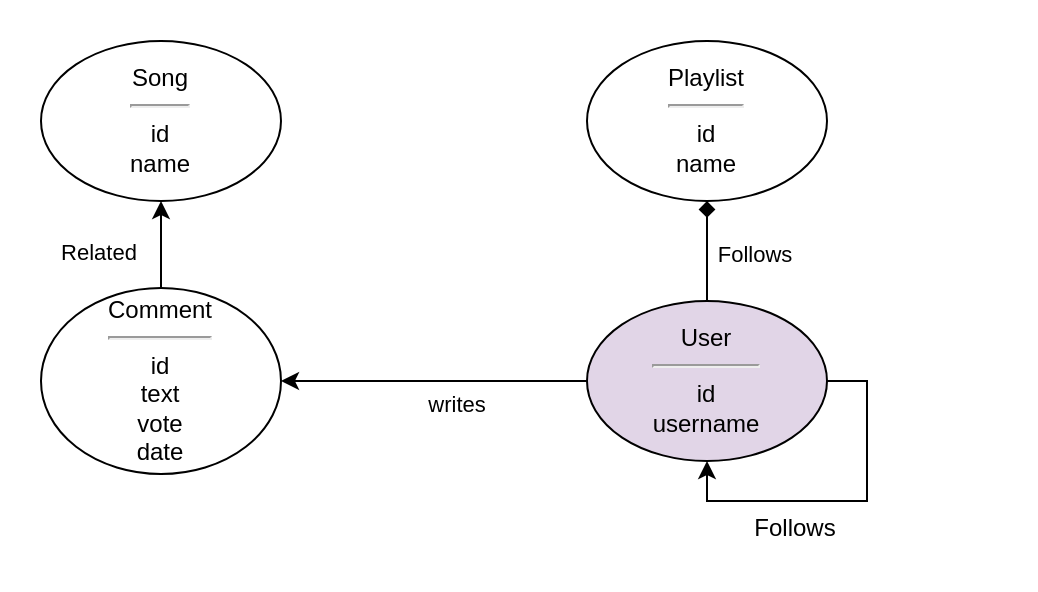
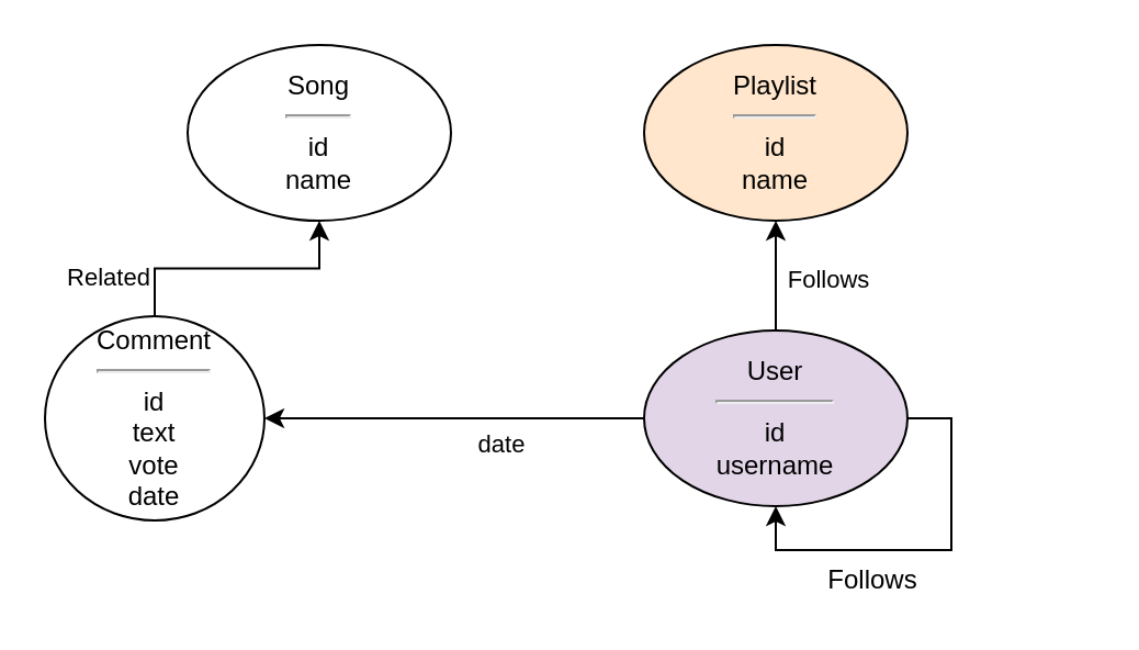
  <mxCell id="0" />
  <mxCell id="1" parent="0" />
- <mxCell id="2" value="Playlist&lt;br&gt;&lt;hr&gt;id&lt;br&gt;name" style="ellipse;whiteSpace=wrap;html=1;" parent="1" vertex="1"><mxGeometry x="293" y="20" width="120" height="80" as="geometry" /></mxCell>
+ <mxCell id="2" value="Playlist&lt;br&gt;&lt;hr&gt;id&lt;br&gt;name" style="ellipse;whiteSpace=wrap;html=1;fillColor=#ffe6cc;" parent="1" vertex="1"><mxGeometry x="293" y="20" width="120" height="80" as="geometry" /></mxCell>
  <mxCell id="3" style="edgeStyle=orthogonalEdgeStyle;rounded=0;orthogonalLoop=1;jettySize=auto;html=1;exitX=1;exitY=0.5;exitDx=0;exitDy=0;entryX=0.5;entryY=1;entryDx=0;entryDy=0;" parent="1" source="5" target="5" edge="1"><mxGeometry relative="1" as="geometry"><mxPoint x="266" y="370" as="targetPoint" /></mxGeometry></mxCell>
  <mxCell id="4" style="edgeStyle=orthogonalEdgeStyle;rounded=0;orthogonalLoop=1;jettySize=auto;html=1;exitX=0;exitY=0.5;exitDx=0;exitDy=0;" parent="1" source="5" target="9" edge="1"><mxGeometry relative="1" as="geometry" /></mxCell>
  <mxCell id="5" value="User&lt;br&gt;&lt;hr&gt;id&lt;br&gt;username" style="ellipse;whiteSpace=wrap;html=1;fillColor=#e1d5e7;" parent="1" vertex="1"><mxGeometry x="293" y="150" width="120" height="80" as="geometry" /></mxCell>
- <mxCell id="6" value="Song&lt;br&gt;&lt;hr&gt;id&lt;br&gt;name" style="ellipse;whiteSpace=wrap;html=1;" parent="1" vertex="1"><mxGeometry x="20" y="20" width="120" height="80" as="geometry" /></mxCell>
+ <mxCell id="6" value="Song&lt;br&gt;&lt;hr&gt;id&lt;br&gt;name" style="ellipse;whiteSpace=wrap;html=1;" parent="1" vertex="1"><mxGeometry x="85" y="20" width="120" height="80" as="geometry" /></mxCell>
  <mxCell id="7" value="Follows" style="text;html=1;align=center;verticalAlign=middle;resizable=0;points=[];autosize=1;strokeColor=none;fillColor=none;" parent="1" vertex="1"><mxGeometry x="367" y="254" width="60" height="20" as="geometry" /></mxCell>
  <mxCell id="8" value="Follows" style="edgeLabel;html=1;align=center;verticalAlign=middle;resizable=0;points=[];" parent="1" vertex="1" connectable="0"><mxGeometry x="496.996" y="119.001" as="geometry"><mxPoint x="-120" y="7" as="offset" /></mxGeometry></mxCell>
- <mxCell id="9" value="Comment&lt;br&gt;&lt;hr&gt;id&lt;br&gt;text&lt;br&gt;vote&lt;br&gt;date" style="ellipse;whiteSpace=wrap;html=1;" parent="1" vertex="1"><mxGeometry x="20" y="143.5" width="120" height="93" as="geometry" /></mxCell>
+ <mxCell id="9" value="Comment&lt;br&gt;&lt;hr&gt;id&lt;br&gt;text&lt;br&gt;vote&lt;br&gt;date" style="ellipse;whiteSpace=wrap;html=1;" parent="1" vertex="1"><mxGeometry x="20" y="143.5" width="100" height="93" as="geometry" /></mxCell>
  <mxCell id="10" value="Related" style="edgeLabel;html=1;align=center;verticalAlign=middle;resizable=0;points=[];" parent="1" vertex="1" connectable="0"><mxGeometry x="48" y="125" as="geometry" /></mxCell>
- <mxCell id="11" value="writes" style="edgeLabel;html=1;align=center;verticalAlign=middle;resizable=0;points=[];" parent="1" vertex="1" connectable="0"><mxGeometry x="227" y="201" as="geometry" /></mxCell>
+ <mxCell id="11" value="date" style="edgeLabel;html=1;align=center;verticalAlign=middle;resizable=0;points=[];" parent="1" vertex="1" connectable="0"><mxGeometry x="227" y="201" as="geometry" /></mxCell>
  <mxCell id="12" style="edgeStyle=orthogonalEdgeStyle;rounded=0;orthogonalLoop=1;jettySize=auto;html=1;exitX=0.5;exitY=0;exitDx=0;exitDy=0;entryX=0.5;entryY=1;entryDx=0;entryDy=0;" parent="1" source="9" target="6" edge="1"><mxGeometry relative="1" as="geometry"><mxPoint x="120" y="380" as="sourcePoint" /><mxPoint x="-30" y="240" as="targetPoint" /></mxGeometry></mxCell>
- <mxCell id="13" style="edgeStyle=orthogonalEdgeStyle;rounded=0;orthogonalLoop=1;jettySize=auto;html=1;exitX=0.5;exitY=0;exitDx=0;exitDy=0;entryX=0.5;entryY=1;entryDx=0;entryDy=0;endArrow=diamond;" parent="1" source="5" target="2" edge="1"><mxGeometry relative="1" as="geometry"><mxPoint x="352.5" y="150" as="sourcePoint" /><mxPoint x="352.5" y="100" as="targetPoint" /></mxGeometry></mxCell>
+ <mxCell id="13" style="edgeStyle=orthogonalEdgeStyle;rounded=0;orthogonalLoop=1;jettySize=auto;html=1;exitX=0.5;exitY=0;exitDx=0;exitDy=0;entryX=0.5;entryY=1;entryDx=0;entryDy=0;" parent="1" source="5" target="2" edge="1"><mxGeometry relative="1" as="geometry"><mxPoint x="352.5" y="150" as="sourcePoint" /><mxPoint x="352.5" y="100" as="targetPoint" /></mxGeometry></mxCell>
